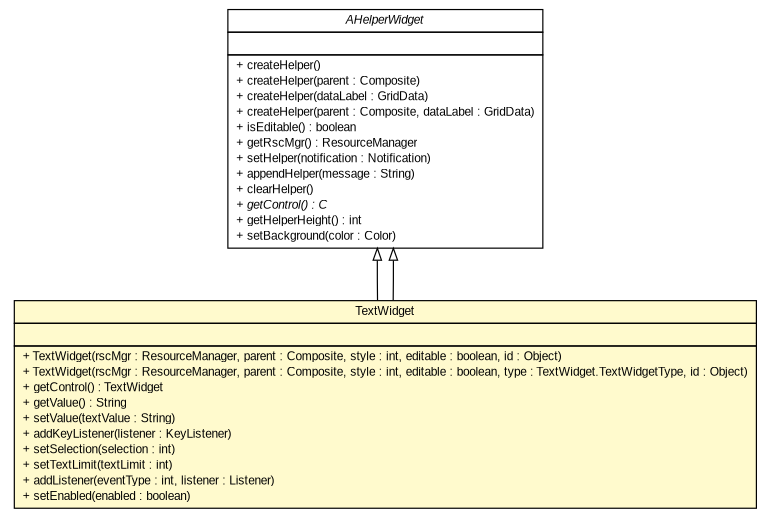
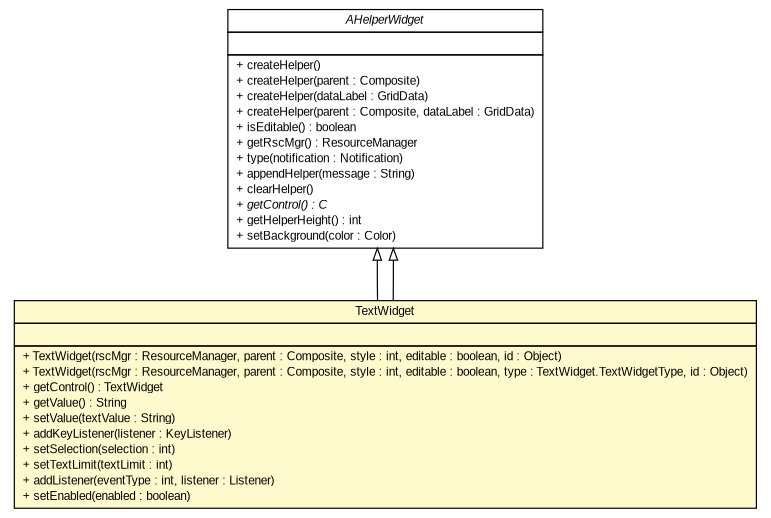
  digraph {
    nodesep=0.25
    ranksep=0.5
    node [fontcolor=black fontname=arial fontsize=10.0 shape=plaintext]
    edge [arrowtail=empty dir=back fontname=arial fontsize=10 headport=p labelfontname=arial labelfontsize=10 tailport=p]
-   n1 [label=<<table title="gov.sandia.cf.parts.widgets.AHelperWidget" border="0" cellborder="1" cellspacing="0" cellpadding="2" port="p" href="./AHelperWidget.html"> 		<tr><td><table border="0" cellspacing="0" cellpadding="1"> <tr><td align="center" balign="center"><font face="arial italic"> AHelperWidget </font></td></tr> 		</table></td></tr> 		<tr><td><table border="0" cellspacing="0" cellpadding="1"> <tr><td align="left" balign="left">  </td></tr> 		</table></td></tr> 		<tr><td><table border="0" cellspacing="0" cellpadding="1"> <tr><td align="left" balign="left"> + createHelper() </td></tr> <tr><td align="left" balign="left"> + createHelper(parent : Composite) </td></tr> <tr><td align="left" balign="left"> + createHelper(dataLabel : GridData) </td></tr> <tr><td align="left" balign="left"> + createHelper(parent : Composite, dataLabel : GridData) </td></tr> <tr><td align="left" balign="left"> + isEditable() : boolean </td></tr> <tr><td align="left" balign="left"> + getRscMgr() : ResourceManager </td></tr> <tr><td align="left" balign="left"> + setHelper(notification : Notification) </td></tr> <tr><td align="left" balign="left"> + appendHelper(message : String) </td></tr> <tr><td align="left" balign="left"> + clearHelper() </td></tr> <tr><td align="left" balign="left"><font face="arial italic" point-size="10.0"> + getControl() : C </font></td></tr> <tr><td align="left" balign="left"> + getHelperHeight() : int </td></tr> <tr><td align="left" balign="left"> + setBackground(color : Color) </td></tr> 		</table></td></tr> 		</table>>]
+   n1 [label=<<table title="gov.sandia.cf.parts.widgets.AHelperWidget" border="0" cellborder="1" cellspacing="0" cellpadding="2" port="p" href="./AHelperWidget.html"> 		<tr><td><table border="0" cellspacing="0" cellpadding="1"> <tr><td align="center" balign="center"><font face="arial italic"> AHelperWidget </font></td></tr> 		</table></td></tr> 		<tr><td><table border="0" cellspacing="0" cellpadding="1"> <tr><td align="left" balign="left">  </td></tr> 		</table></td></tr> 		<tr><td><table border="0" cellspacing="0" cellpadding="1"> <tr><td align="left" balign="left"> + createHelper() </td></tr> <tr><td align="left" balign="left"> + createHelper(parent : Composite) </td></tr> <tr><td align="left" balign="left"> + createHelper(dataLabel : GridData) </td></tr> <tr><td align="left" balign="left"> + createHelper(parent : Composite, dataLabel : GridData) </td></tr> <tr><td align="left" balign="left"> + isEditable() : boolean </td></tr> <tr><td align="left" balign="left"> + getRscMgr() : ResourceManager </td></tr> <tr><td align="left" balign="left"> + type(notification : Notification) </td></tr> <tr><td align="left" balign="left"> + appendHelper(message : String) </td></tr> <tr><td align="left" balign="left"> + clearHelper() </td></tr> <tr><td align="left" balign="left"><font face="arial italic" point-size="10.0"> + getControl() : C </font></td></tr> <tr><td align="left" balign="left"> + getHelperHeight() : int </td></tr> <tr><td align="left" balign="left"> + setBackground(color : Color) </td></tr> 		</table></td></tr> 		</table>>]
    n2 [label=<<table title="gov.sandia.cf.parts.widgets.TextWidget" border="0" cellborder="1" cellspacing="0" cellpadding="2" port="p" bgcolor="lemonChiffon" href="./TextWidget.html"> 		<tr><td><table border="0" cellspacing="0" cellpadding="1"> <tr><td align="center" balign="center"> TextWidget </td></tr> 		</table></td></tr> 		<tr><td><table border="0" cellspacing="0" cellpadding="1"> <tr><td align="left" balign="left">  </td></tr> 		</table></td></tr> 		<tr><td><table border="0" cellspacing="0" cellpadding="1"> <tr><td align="left" balign="left"> + TextWidget(rscMgr : ResourceManager, parent : Composite, style : int, editable : boolean, id : Object) </td></tr> <tr><td align="left" balign="left"> + TextWidget(rscMgr : ResourceManager, parent : Composite, style : int, editable : boolean, type : TextWidget.TextWidgetType, id : Object) </td></tr> <tr><td align="left" balign="left"> + getControl() : TextWidget </td></tr> <tr><td align="left" balign="left"> + getValue() : String </td></tr> <tr><td align="left" balign="left"> + setValue(textValue : String) </td></tr> <tr><td align="left" balign="left"> + addKeyListener(listener : KeyListener) </td></tr> <tr><td align="left" balign="left"> + setSelection(selection : int) </td></tr> <tr><td align="left" balign="left"> + setTextLimit(textLimit : int) </td></tr> <tr><td align="left" balign="left"> + addListener(eventType : int, listener : Listener) </td></tr> <tr><td align="left" balign="left"> + setEnabled(enabled : boolean) </td></tr> 		</table></td></tr> 		</table>>]
    n1 -> n2
    n1 -> n2
  }
